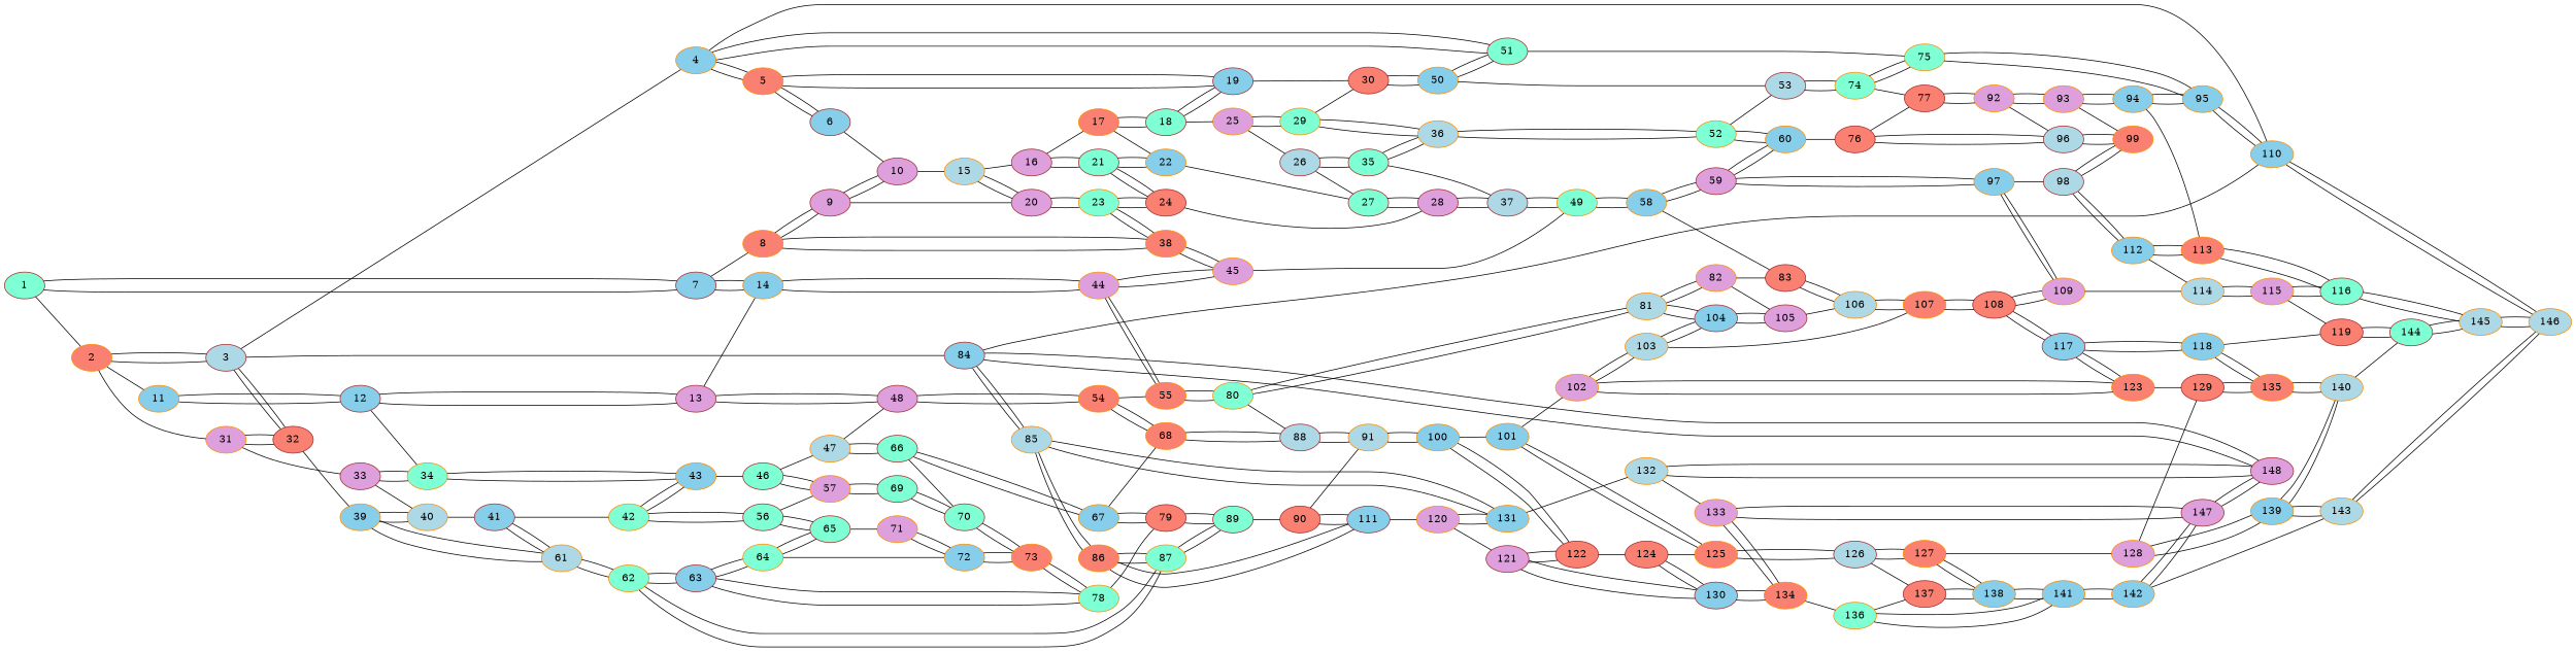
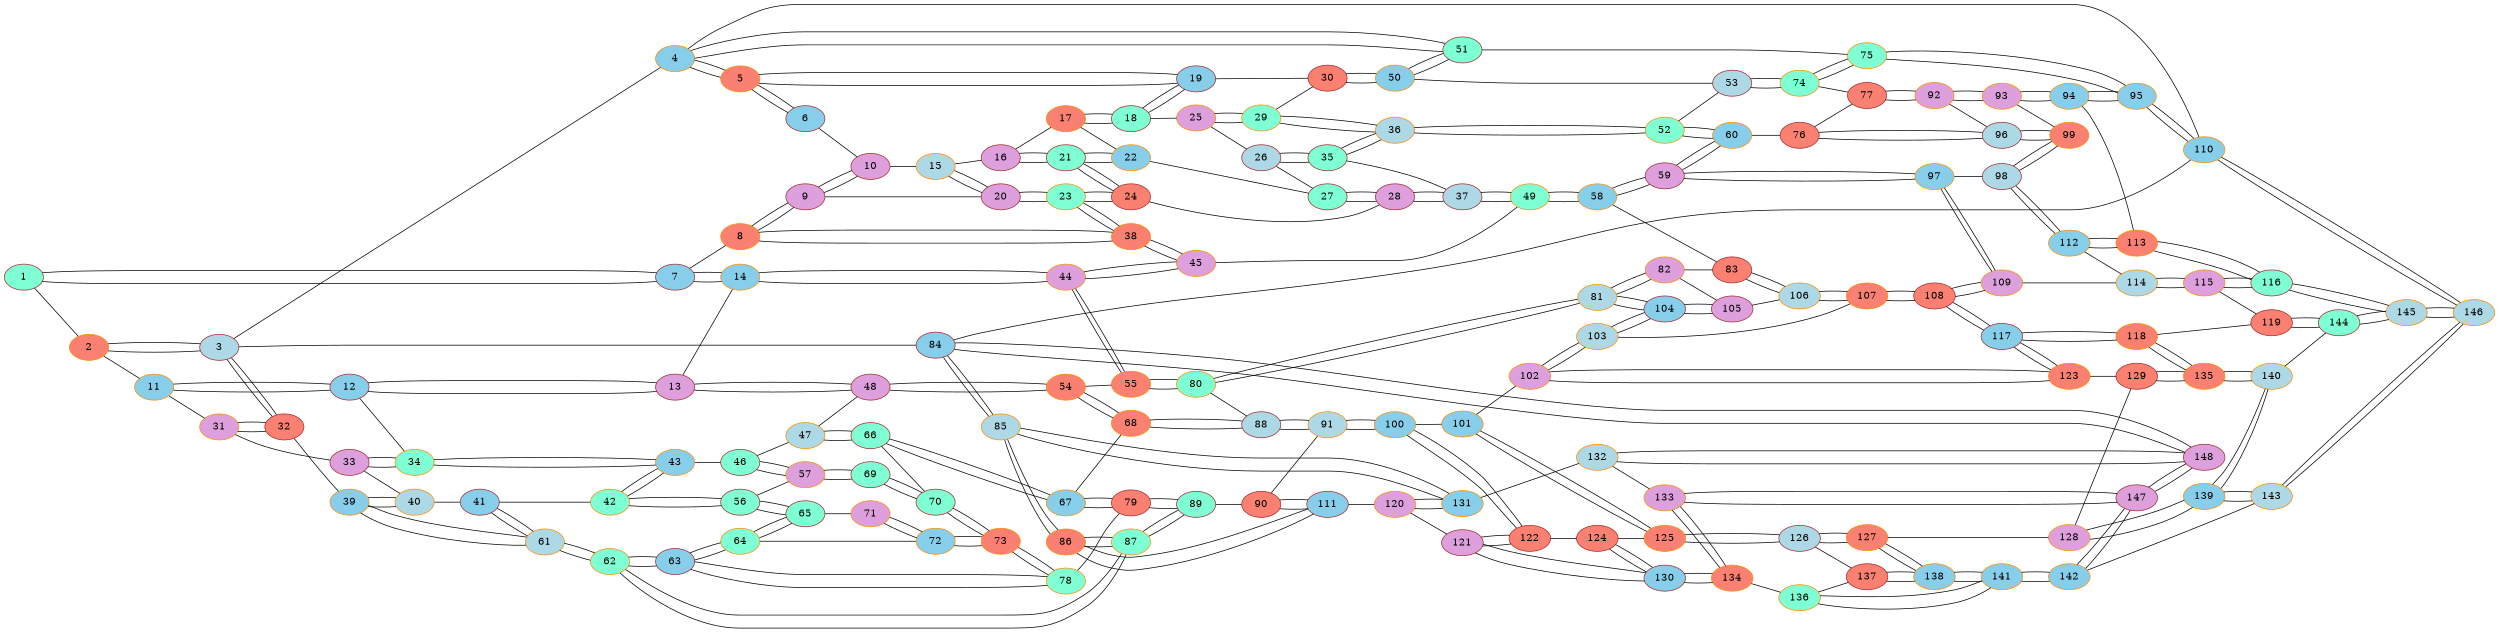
  graph {
    rankdir=LR
    node [color=darkorange fillcolor=skyblue style=filled]
    1 [color=brown fillcolor=aquamarine]
    2 [fillcolor=salmon]
    7 [color=brown]
    3 [color=brown fillcolor=lightblue]
    11
    8 [fillcolor=salmon]
    14
    4
    32 [color=brown fillcolor=salmon]
    84 [color=brown]
    12 [color=brown]
    31 [fillcolor=plum]
    5 [fillcolor=salmon]
    51 [color=brown fillcolor=aquamarine]
    110
    39
    85 [fillcolor=lightblue]
    148 [color=brown fillcolor=plum]
    6 [color=brown]
    19 [color=brown]
    75 [fillcolor=aquamarine]
    146 [fillcolor=lightblue]
    10 [color=brown fillcolor=plum]
    30 [color=brown fillcolor=salmon]
    15 [fillcolor=lightblue]
    9 [color=brown fillcolor=plum]
    38 [fillcolor=salmon]
    44 [fillcolor=plum]
    20 [color=brown fillcolor=plum]
    45 [fillcolor=plum]
    23 [fillcolor=aquamarine]
    16 [color=brown fillcolor=plum]
    13 [color=brown fillcolor=plum]
    34 [fillcolor=aquamarine]
    33 [color=brown fillcolor=plum]
    48 [color=brown fillcolor=plum]
    43
    54 [fillcolor=salmon]
    55 [fillcolor=salmon]
    17 [fillcolor=salmon]
    21 [color=brown fillcolor=aquamarine]
    18 [color=brown fillcolor=aquamarine]
    22
    24 [color=brown fillcolor=salmon]
    25 [fillcolor=plum]
    27 [color=brown fillcolor=aquamarine]
    26 [color=brown fillcolor=lightblue]
    29 [fillcolor=aquamarine]
    50
    28 [color=brown fillcolor=plum]
    37 [color=brown fillcolor=lightblue]
    35 [color=brown fillcolor=aquamarine]
    36 [fillcolor=lightblue]
    49 [fillcolor=aquamarine]
    52 [fillcolor=aquamarine]
    53 [color=brown fillcolor=lightblue]
    40 [fillcolor=lightblue]
    61 [fillcolor=lightblue]
    41 [color=brown]
    46 [color=brown fillcolor=aquamarine]
    60
    58
    62 [fillcolor=aquamarine]
    42 [fillcolor=aquamarine]
    56 [color=brown fillcolor=aquamarine]
    57 [fillcolor=plum]
    65 [color=brown fillcolor=aquamarine]
    47 [fillcolor=lightblue]
    80 [fillcolor=aquamarine]
    66 [color=brown fillcolor=aquamarine]
    69 [color=brown fillcolor=aquamarine]
    67
    70 [color=brown fillcolor=aquamarine]
    68 [fillcolor=salmon]
    59 [color=brown fillcolor=plum]
    83 [color=brown fillcolor=salmon]
    74 [fillcolor=aquamarine]
    95
    76 [color=brown fillcolor=salmon]
    77 [color=brown fillcolor=salmon]
    88 [color=brown fillcolor=lightblue]
    81 [fillcolor=lightblue]
    71 [fillcolor=plum]
    97
    106 [fillcolor=lightblue]
    98 [color=brown fillcolor=lightblue]
    109 [fillcolor=plum]
    96 [color=brown fillcolor=lightblue]
    63 [color=brown]
    87 [fillcolor=aquamarine]
    64 [fillcolor=aquamarine]
    78 [fillcolor=aquamarine]
    89 [color=brown fillcolor=aquamarine]
    72
    79 [color=brown fillcolor=salmon]
    73 [fillcolor=salmon]
    91 [fillcolor=lightblue]
    92 [fillcolor=plum]
    99 [fillcolor=salmon]
    93 [fillcolor=plum]
    90 [color=brown fillcolor=salmon]
    82 [fillcolor=plum]
    104 [color=brown]
    105 [color=brown fillcolor=plum]
    107 [fillcolor=salmon]
    86 [fillcolor=salmon]
    131
    111 [color=brown]
    132 [fillcolor=lightblue]
    120 [fillcolor=plum]
    100
    101
    122 [color=brown fillcolor=salmon]
    94
    113 [fillcolor=salmon]
    116 [color=brown fillcolor=aquamarine]
    112
    114 [fillcolor=lightblue]
    102 [fillcolor=plum]
    125 [fillcolor=salmon]
    124 [color=brown fillcolor=salmon]
    103 [fillcolor=lightblue]
    123 [fillcolor=salmon]
    126 [color=brown fillcolor=lightblue]
    129 [color=brown fillcolor=salmon]
    108 [color=brown fillcolor=salmon]
    117 [color=brown]
-   118
+   118 [fillcolor=salmon]
    115 [fillcolor=plum]
    121 [color=brown fillcolor=plum]
    145 [fillcolor=lightblue]
    119 [color=brown fillcolor=salmon]
    144 [color=brown fillcolor=aquamarine]
    135 [fillcolor=salmon]
    140 [fillcolor=lightblue]
    130 [color=brown]
    134 [fillcolor=salmon]
    127 [fillcolor=salmon]
    137 [color=brown fillcolor=salmon]
    128 [fillcolor=plum]
    138
    139
    141
    143 [fillcolor=lightblue]
    136 [fillcolor=aquamarine]
    133 [fillcolor=plum]
    147 [color=brown fillcolor=plum]
    142
    1 -- 2
    1 -- 7
    1 -- 7
    2 -- 3
    2 -- 3
    2 -- 11
    7 -- 8
    7 -- 14
    7 -- 14
    3 -- 4
    3 -- 32
    3 -- 32
    3 -- 84
    11 -- 12
    11 -- 12
-   2 -- 31
+   11 -- 31
    8 -- 9
    8 -- 9
    8 -- 38
    8 -- 38
    14 -- 44
    14 -- 44
    4 -- 5
    4 -- 5
    4 -- 51
    4 -- 51
    4 -- 110
    32 -- 39
    84 -- 110
    84 -- 85
    84 -- 85
    84 -- 148
    84 -- 148
    12 -- 13
    12 -- 13
    12 -- 34
    31 -- 32
    31 -- 32
    31 -- 33
    5 -- 6
    5 -- 6
    5 -- 19
    5 -- 19
    51 -- 75
    110 -- 146
    110 -- 146
    39 -- 40
    39 -- 40
    39 -- 61
    39 -- 61
    85 -- 86
    85 -- 86
    85 -- 131
    85 -- 131
    6 -- 10
    19 -- 30
    75 -- 95
    75 -- 95
    10 -- 15
    30 -- 50
    30 -- 50
    15 -- 20
    15 -- 20
    15 -- 16
    9 -- 10
    9 -- 10
    9 -- 20
    38 -- 45
    38 -- 45
    44 -- 45
    44 -- 45
    44 -- 55
    44 -- 55
    20 -- 23
    20 -- 23
    45 -- 49
    23 -- 38
    23 -- 38
    23 -- 24
    23 -- 24
    16 -- 17
    16 -- 21
    16 -- 21
    13 -- 14
    13 -- 48
    13 -- 48
    34 -- 43
    34 -- 43
    33 -- 34
    33 -- 34
    33 -- 40
    48 -- 54
    48 -- 54
    43 -- 46
    54 -- 55
    54 -- 68
    54 -- 68
    55 -- 80
    55 -- 80
    17 -- 18
    17 -- 18
    17 -- 22
    21 -- 22
    21 -- 22
    21 -- 24
    21 -- 24
    18 -- 19
    18 -- 19
    18 -- 25
    22 -- 27
    24 -- 28
    25 -- 26
    25 -- 29
    25 -- 29
    27 -- 28
    27 -- 28
    26 -- 27
    26 -- 35
    26 -- 35
    29 -- 30
    29 -- 36
    29 -- 36
    50 -- 51
    50 -- 51
    50 -- 53
    28 -- 37
    28 -- 37
    37 -- 49
    37 -- 49
    35 -- 37
    35 -- 36
    35 -- 36
    36 -- 52
    36 -- 52
    49 -- 58
    49 -- 58
    52 -- 53
    52 -- 60
    52 -- 60
    53 -- 74
    53 -- 74
    40 -- 41
    61 -- 62
    61 -- 62
    41 -- 61
    41 -- 61
    41 -- 42
    46 -- 57
    46 -- 57
    46 -- 47
    60 -- 76
    58 -- 59
    58 -- 59
    58 -- 83
    62 -- 63
    62 -- 63
    62 -- 87
    62 -- 87
    42 -- 43
    42 -- 43
    42 -- 56
    42 -- 56
    56 -- 57
    56 -- 65
    56 -- 65
    57 -- 69
    57 -- 69
    65 -- 71
    47 -- 48
    47 -- 66
    47 -- 66
    80 -- 88
    80 -- 81
    80 -- 81
    66 -- 67
    66 -- 67
    66 -- 70
    69 -- 70
    69 -- 70
    67 -- 68
    67 -- 79
    67 -- 79
    70 -- 73
    70 -- 73
    68 -- 88
    68 -- 88
    59 -- 60
    59 -- 60
    59 -- 97
    59 -- 97
    83 -- 106
    83 -- 106
    74 -- 75
    74 -- 75
    74 -- 77
    95 -- 110
    95 -- 110
    76 -- 77
    76 -- 96
    76 -- 96
    77 -- 92
    77 -- 92
    88 -- 91
    88 -- 91
    81 -- 82
    81 -- 82
    81 -- 104
    81 -- 104
    71 -- 72
    71 -- 72
    97 -- 98
    97 -- 109
    97 -- 109
    106 -- 107
    106 -- 107
    98 -- 99
    98 -- 99
    98 -- 112
    98 -- 112
    109 -- 114
    96 -- 99
    96 -- 99
    63 -- 64
    63 -- 64
    63 -- 78
    63 -- 78
    87 -- 89
    87 -- 89
    64 -- 65
    64 -- 65
    64 -- 72
    78 -- 79
    89 -- 90
    72 -- 73
    72 -- 73
    79 -- 89
    79 -- 89
    73 -- 78
    73 -- 78
    91 -- 100
    91 -- 100
    92 -- 96
    92 -- 93
    92 -- 93
    93 -- 99
    93 -- 94
    93 -- 94
    90 -- 91
    90 -- 111
    90 -- 111
    82 -- 83
    82 -- 105
    104 -- 105
    104 -- 105
    105 -- 106
    107 -- 108
    107 -- 108
    86 -- 87
    86 -- 87
    86 -- 111
    86 -- 111
    131 -- 132
    111 -- 120
    132 -- 148
    132 -- 148
    132 -- 133
    120 -- 131
    120 -- 131
    120 -- 121
    100 -- 101
    100 -- 122
    100 -- 122
    101 -- 102
    101 -- 125
    101 -- 125
    122 -- 124
    94 -- 95
    94 -- 95
    94 -- 113
    113 -- 116
    113 -- 116
    116 -- 145
    116 -- 145
    112 -- 113
    112 -- 113
    112 -- 114
    114 -- 115
    114 -- 115
    102 -- 103
    102 -- 103
    102 -- 123
    102 -- 123
    125 -- 126
    125 -- 126
    124 -- 125
    124 -- 130
    124 -- 130
    103 -- 104
    103 -- 104
    103 -- 107
    123 -- 129
    126 -- 127
    126 -- 127
    126 -- 137
    129 -- 135
    129 -- 135
    108 -- 109
    108 -- 109
    108 -- 117
    108 -- 117
    117 -- 123
    117 -- 123
    117 -- 118
    117 -- 118
    118 -- 119
    118 -- 135
    118 -- 135
    115 -- 116
    115 -- 116
    115 -- 119
    121 -- 122
    121 -- 122
    121 -- 130
    121 -- 130
    145 -- 146
    145 -- 146
    119 -- 144
    119 -- 144
    144 -- 145
    144 -- 145
    135 -- 140
    135 -- 140
    140 -- 144
    130 -- 134
    130 -- 134
    134 -- 136
    127 -- 128
    127 -- 138
    127 -- 138
    137 -- 138
    137 -- 138
    128 -- 129
    128 -- 139
    128 -- 139
    138 -- 141
    138 -- 141
    139 -- 140
    139 -- 140
    139 -- 143
    139 -- 143
    141 -- 142
    141 -- 142
    143 -- 146
    143 -- 146
    136 -- 137
    136 -- 141
    136 -- 141
    133 -- 134
    133 -- 134
    133 -- 147
    133 -- 147
    147 -- 148
    147 -- 148
    142 -- 143
    142 -- 147
    142 -- 147
  }
